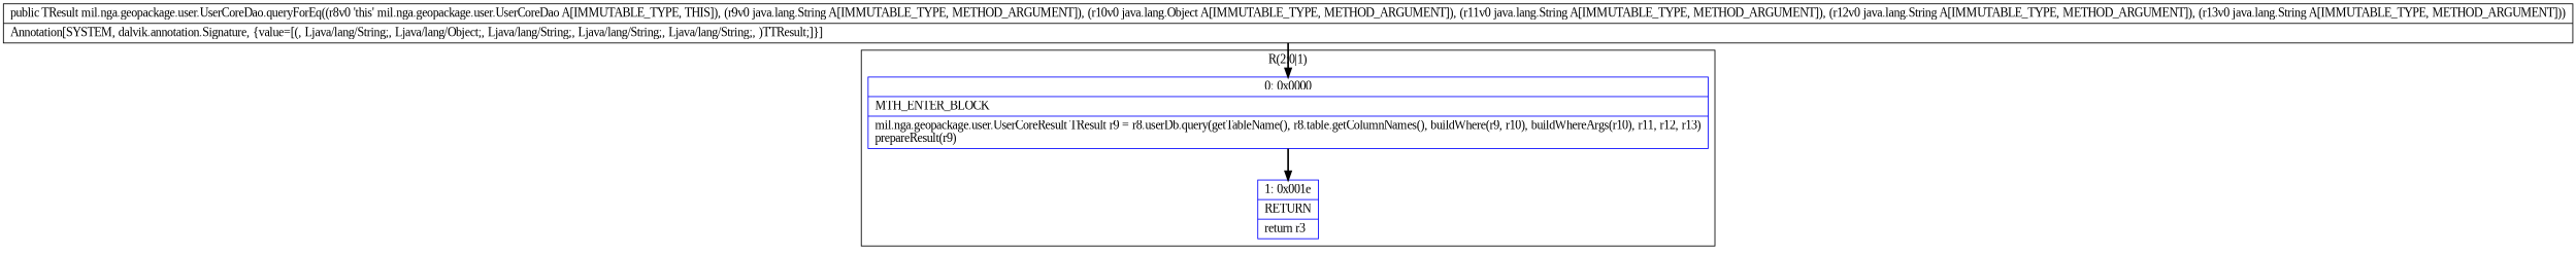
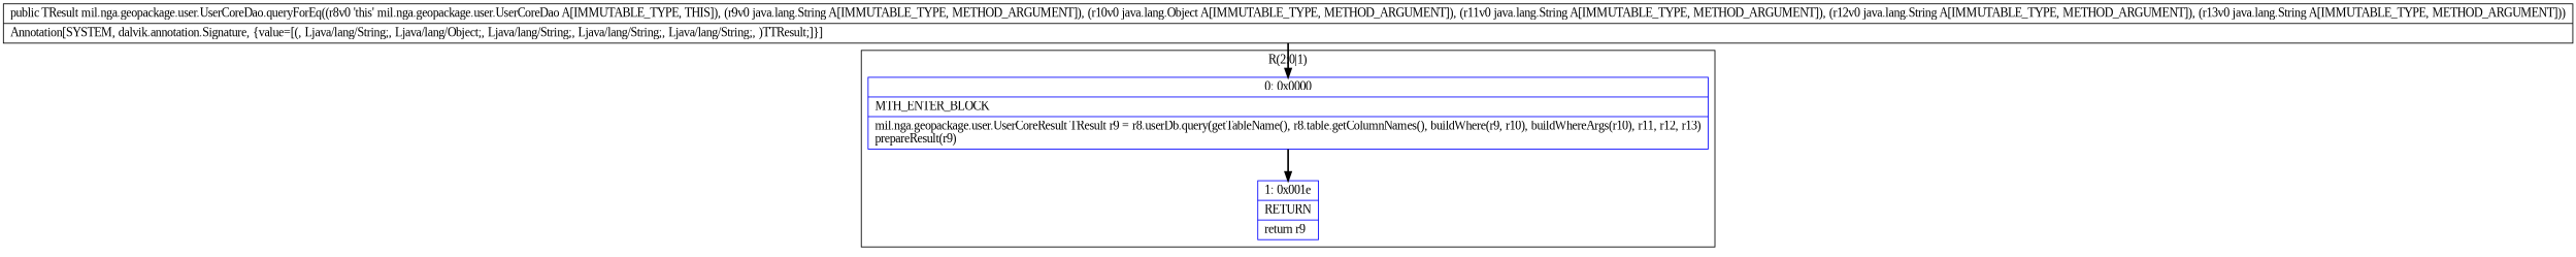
  digraph {
    fontname="Liberation Serif"
    node [color=blue shape=record fontname="Liberation Serif"]
    edge [style=bold fontname="Liberation Serif"]
    n1 [label="{0\:\ 0x0000|MTH_ENTER_BLOCK\l|mil.nga.geopackage.user.UserCoreResult TResult r9 = r8.userDb.query(getTableName(), r8.table.getColumnNames(), buildWhere(r9, r10), buildWhereArgs(r10), r11, r12, r13)\lprepareResult(r9)\l}"]
-   n2 [label="{1\:\ 0x001e|RETURN\l|return r3\l}"]
+   n2 [label="{1\:\ 0x001e|RETURN\l|return r9\l}"]
    n3 [label="{public TResult mil.nga.geopackage.user.UserCoreDao.queryForEq((r8v0 'this' mil.nga.geopackage.user.UserCoreDao A[IMMUTABLE_TYPE, THIS]), (r9v0 java.lang.String A[IMMUTABLE_TYPE, METHOD_ARGUMENT]), (r10v0 java.lang.Object A[IMMUTABLE_TYPE, METHOD_ARGUMENT]), (r11v0 java.lang.String A[IMMUTABLE_TYPE, METHOD_ARGUMENT]), (r12v0 java.lang.String A[IMMUTABLE_TYPE, METHOD_ARGUMENT]), (r13v0 java.lang.String A[IMMUTABLE_TYPE, METHOD_ARGUMENT]))  | Annotation[SYSTEM, dalvik.annotation.Signature, \{value=[(, Ljava\/lang\/String;, Ljava\/lang\/Object;, Ljava\/lang\/String;, Ljava\/lang\/String;, Ljava\/lang\/String;, )TTResult;]\}]\l}" color=""]
    subgraph cluster_1 {
      label="R(2:0|1)"
      n1
      n2
    }
    n1 -> n2
    n3 -> n1
  }
